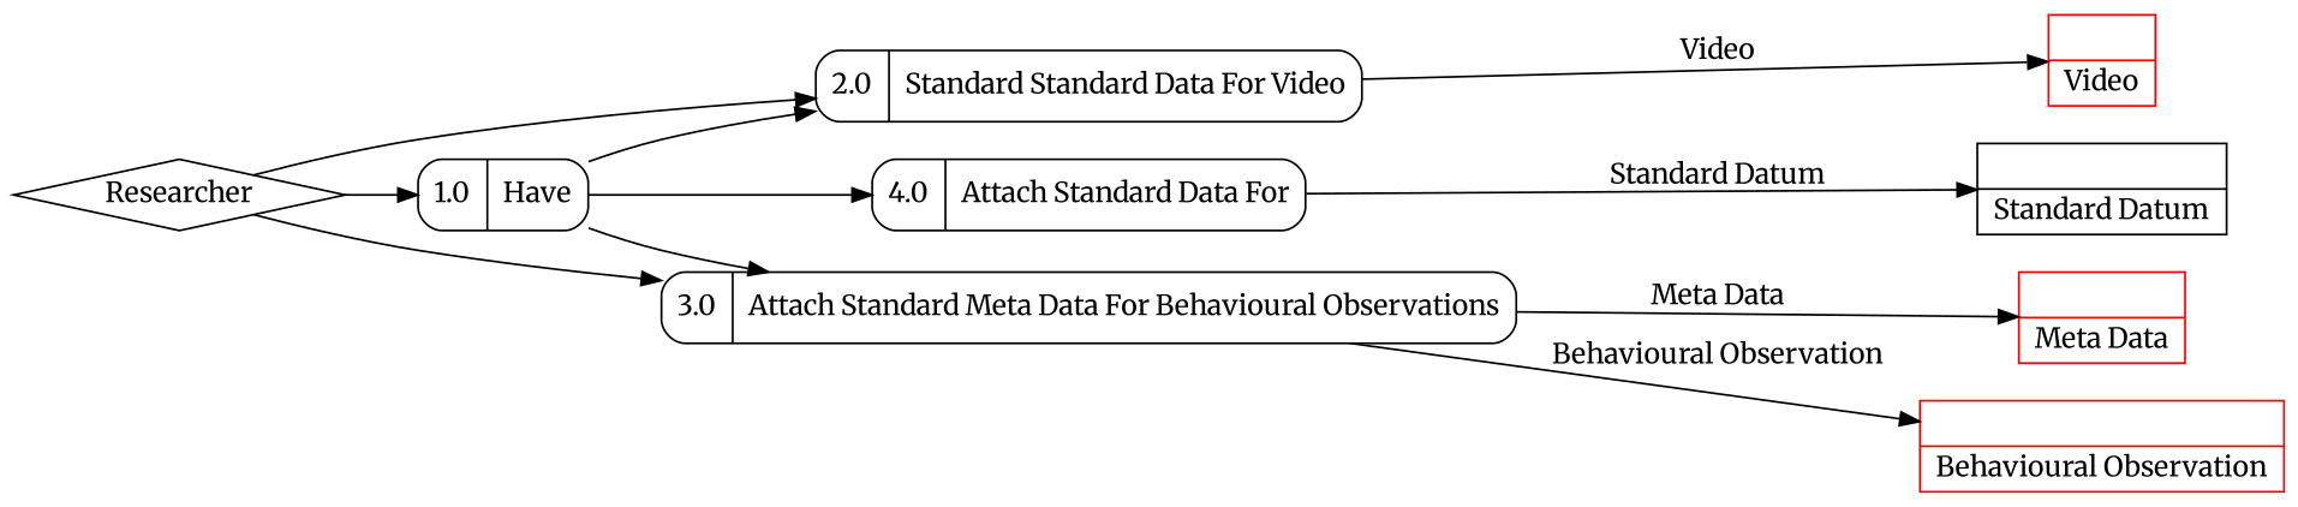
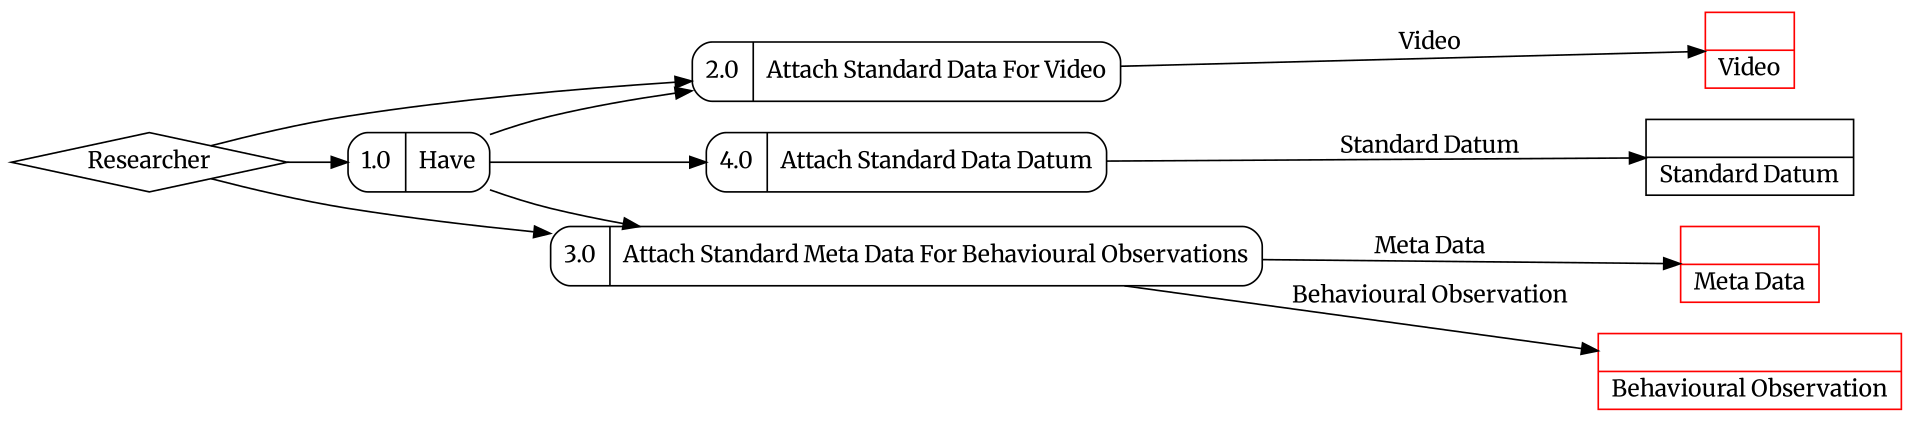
  digraph {
    fontname=Merriweather
    rankdir=LR
    node [fontname=Merriweather shape=record]
    edge [fontname=Merriweather]
    n1 [color=red label="<f0>  |<f1> Video "]
    n2 [color=red label="<f0>  |<f1> Behavioural Observation "]
    n3 [label="<f0>  |<f1> Standard Datum "]
    n4 [color=red label="<f0>  |<f1> Meta Data "]
    n5 [label=Researcher shape=diamond]
    n6 [label="{<f0> 1.0|<f1> Have }" shape=Mrecord]
-   n7 [label="{<f0> 2.0|<f1> Standard Standard Data For Video }" shape=Mrecord]
+   n7 [label="{<f0> 2.0|<f1> Attach Standard Data For Video }" shape=Mrecord]
    n8 [label="{<f0> 3.0|<f1> Attach Standard Meta Data For Behavioural Observations }" shape=Mrecord]
-   n9 [label="{<f0> 4.0|<f1> Attach Standard Data For }" shape=Mrecord]
+   n9 [label="{<f0> 4.0|<f1> Attach Standard Data Datum }" shape=Mrecord]
    n5 -> n6
    n5 -> n7
    n5 -> n8
    n6 -> n7
    n6 -> n8
    n6 -> n9
    n7 -> n1 [label=Video]
    n8 -> n2 [label="Behavioural Observation"]
    n8 -> n4 [label="Meta Data"]
    n9 -> n3 [label="Standard Datum"]
  }
